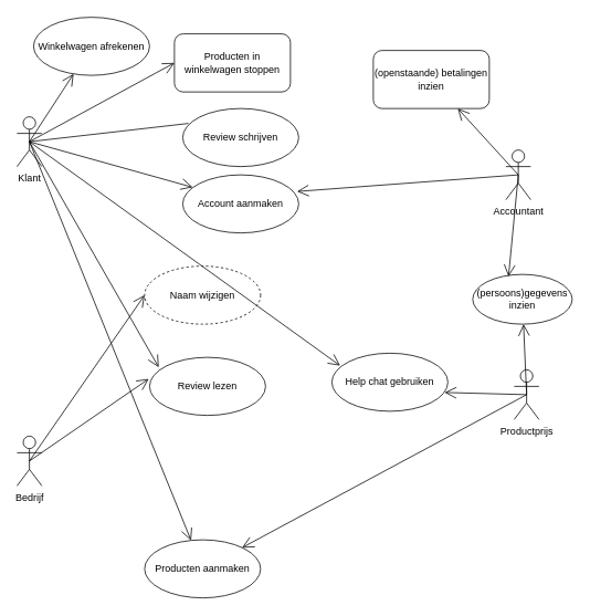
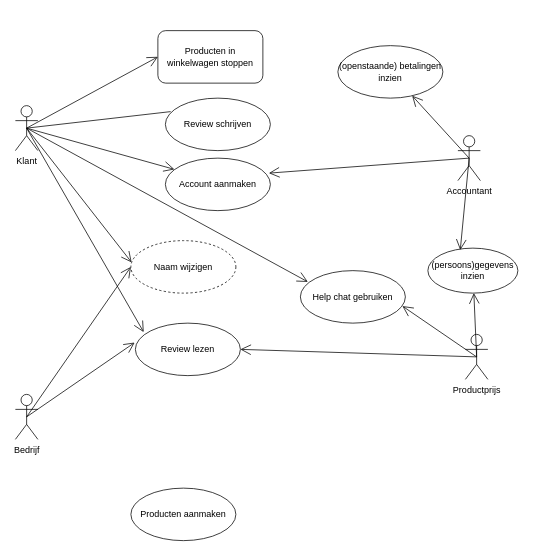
  <mxCell id="0" />
  <mxCell id="1" parent="0" />
  <mxCell id="2" value="Klant" style="shape=umlActor;verticalLabelPosition=bottom;verticalAlign=top;html=1;" vertex="1" parent="1"><mxGeometry x="20" y="140" width="30" height="60" as="geometry" /></mxCell>
  <mxCell id="3" value="Bedrijf" style="shape=umlActor;verticalLabelPosition=bottom;verticalAlign=top;html=1;" vertex="1" parent="1"><mxGeometry x="20" y="525" width="30" height="60" as="geometry" /></mxCell>
  <mxCell id="4" value="Producten in winkelwagen stoppen" style="whiteSpace=wrap;html=1;rounded=1;" vertex="1" parent="1"><mxGeometry x="210" y="40" width="140" height="70" as="geometry" /></mxCell>
  <mxCell id="5" value="Producten aanmaken" style="ellipse;whiteSpace=wrap;html=1;" vertex="1" parent="1"><mxGeometry x="174" y="650" width="140" height="70" as="geometry" /></mxCell>
- <mxCell id="6" value="Winkelwagen afrekenen" style="ellipse;whiteSpace=wrap;html=1;" vertex="1" parent="1"><mxGeometry x="40" y="20" width="140" height="70" as="geometry" /></mxCell>
  <mxCell id="7" value="Naam wijzigen" style="ellipse;whiteSpace=wrap;html=1;dashed=1;" vertex="1" parent="1"><mxGeometry x="174" y="320" width="140" height="70" as="geometry" /></mxCell>
  <mxCell id="8" value="Review schrijven" style="ellipse;whiteSpace=wrap;html=1;" vertex="1" parent="1"><mxGeometry x="220" y="130" width="140" height="70" as="geometry" /></mxCell>
  <mxCell id="9" value="Review lezen" style="ellipse;whiteSpace=wrap;html=1;" vertex="1" parent="1"><mxGeometry x="180" y="430" width="140" height="70" as="geometry" /></mxCell>
- <mxCell id="10" value="" style="endArrow=open;endFill=1;endSize=12;html=1;rounded=0;exitX=0.5;exitY=0.5;exitDx=0;exitDy=0;exitPerimeter=0;" edge="1" parent="1" source="2" target="6"><mxGeometry width="160" relative="1" as="geometry"><mxPoint x="230" y="290" as="sourcePoint" /><mxPoint x="390" y="290" as="targetPoint" /></mxGeometry></mxCell>
  <mxCell id="11" value="" style="endArrow=open;endFill=1;endSize=12;html=1;rounded=0;entryX=0;entryY=0.5;entryDx=0;entryDy=0;exitX=0.5;exitY=0.5;exitDx=0;exitDy=0;exitPerimeter=0;" edge="1" parent="1" source="3" target="7"><mxGeometry width="160" relative="1" as="geometry"><mxPoint x="50" y="280" as="sourcePoint" /><mxPoint x="240" y="350" as="targetPoint" /></mxGeometry></mxCell>
- <mxCell id="12" value="" style="endArrow=open;endFill=1;endSize=12;html=1;rounded=0;exitX=0.5;exitY=0.5;exitDx=0;exitDy=0;exitPerimeter=0;" edge="1" parent="1" source="2" target="5"><mxGeometry width="160" relative="1" as="geometry"><mxPoint x="90" y="360" as="sourcePoint" /><mxPoint x="210" y="290" as="targetPoint" /></mxGeometry></mxCell>
+ <mxCell id="12" value="" style="endArrow=open;endFill=1;endSize=12;html=1;rounded=0;exitX=0.5;exitY=0.5;exitDx=0;exitDy=0;exitPerimeter=0;entryX=0.007;entryY=0.414;entryDx=0;entryDy=0;entryPerimeter=0;" edge="1" parent="1" source="2" target="7"><mxGeometry width="160" relative="1" as="geometry"><mxPoint x="90" y="360" as="sourcePoint" /><mxPoint x="210" y="290" as="targetPoint" /></mxGeometry></mxCell>
  <mxCell id="13" value="" style="endArrow=none;endFill=1;endSize=12;html=1;rounded=0;entryX=0.05;entryY=0.257;entryDx=0;entryDy=0;entryPerimeter=0;exitX=0.5;exitY=0.5;exitDx=0;exitDy=0;exitPerimeter=0;" edge="1" parent="1" source="2" target="8"><mxGeometry width="160" relative="1" as="geometry"><mxPoint x="45" y="160" as="sourcePoint" /><mxPoint x="210" y="320" as="targetPoint" /></mxGeometry></mxCell>
  <mxCell id="14" value="" style="endArrow=open;endFill=1;endSize=12;html=1;rounded=0;entryX=-0.007;entryY=0.371;entryDx=0;entryDy=0;entryPerimeter=0;exitX=0.5;exitY=0.5;exitDx=0;exitDy=0;exitPerimeter=0;" edge="1" parent="1" source="3" target="9"><mxGeometry width="160" relative="1" as="geometry"><mxPoint x="50" y="280" as="sourcePoint" /><mxPoint x="270" y="380" as="targetPoint" /></mxGeometry></mxCell>
  <mxCell id="15" value="" style="endArrow=open;endFill=1;endSize=12;html=1;rounded=0;entryX=0.079;entryY=0.171;entryDx=0;entryDy=0;entryPerimeter=0;exitX=0.5;exitY=0.5;exitDx=0;exitDy=0;exitPerimeter=0;" edge="1" parent="1" source="2" target="9"><mxGeometry width="160" relative="1" as="geometry"><mxPoint x="60" y="150" as="sourcePoint" /><mxPoint x="280" y="390" as="targetPoint" /></mxGeometry></mxCell>
  <mxCell id="16" value="" style="endArrow=open;endFill=1;endSize=12;html=1;rounded=0;entryX=0;entryY=0.5;entryDx=0;entryDy=0;exitX=0.5;exitY=0.5;exitDx=0;exitDy=0;exitPerimeter=0;" edge="1" parent="1" source="2" target="4"><mxGeometry width="160" relative="1" as="geometry"><mxPoint x="60" y="150" as="sourcePoint" /><mxPoint x="290" y="400" as="targetPoint" /></mxGeometry></mxCell>
  <mxCell id="17" value="Accountant" style="shape=umlActor;verticalLabelPosition=bottom;verticalAlign=top;html=1;" vertex="1" parent="1"><mxGeometry x="610" y="180" width="30" height="60" as="geometry" /></mxCell>
  <mxCell id="18" value="(persoons)gegevens inzien" style="ellipse;whiteSpace=wrap;html=1;verticalAlign=middle;" vertex="1" parent="1"><mxGeometry x="570" y="330" width="120" height="60" as="geometry" /></mxCell>
- <mxCell id="19" value="(openstaande) betalingen inzien" style="whiteSpace=wrap;html=1;rounded=1;" vertex="1" parent="1"><mxGeometry x="450" y="60" width="140" height="70" as="geometry" /></mxCell>
+ <mxCell id="19" value="(openstaande) betalingen inzien" style="ellipse;whiteSpace=wrap;html=1;" vertex="1" parent="1"><mxGeometry x="450" y="60" width="140" height="70" as="geometry" /></mxCell>
  <mxCell id="20" value="" style="endArrow=open;endFill=1;endSize=12;html=1;rounded=0;exitX=0.5;exitY=0.5;exitDx=0;exitDy=0;exitPerimeter=0;" edge="1" parent="1" source="17" target="19"><mxGeometry width="160" relative="1" as="geometry"><mxPoint x="610" y="210" as="sourcePoint" /><mxPoint x="310" y="420" as="targetPoint" /></mxGeometry></mxCell>
  <mxCell id="21" value="Productprijs" style="shape=umlActor;verticalLabelPosition=bottom;verticalAlign=top;html=1;" vertex="1" parent="1"><mxGeometry x="620" y="445" width="30" height="60" as="geometry" /></mxCell>
  <mxCell id="22" value="Account aanmaken" style="ellipse;whiteSpace=wrap;html=1;" vertex="1" parent="1"><mxGeometry x="220" y="210" width="140" height="70" as="geometry" /></mxCell>
- <mxCell id="23" value="Help chat gebruiken" style="ellipse;whiteSpace=wrap;html=1;" vertex="1" parent="1"><mxGeometry x="400" y="425" width="140" height="70" as="geometry" /></mxCell>
+ <mxCell id="23" value="Help chat gebruiken" style="ellipse;whiteSpace=wrap;html=1;" vertex="1" parent="1"><mxGeometry x="400" y="360" width="140" height="70" as="geometry" /></mxCell>
  <mxCell id="24" value="" style="endArrow=open;endFill=1;endSize=12;html=1;rounded=0;exitX=0.5;exitY=0.5;exitDx=0;exitDy=0;exitPerimeter=0;entryX=0.086;entryY=0.214;entryDx=0;entryDy=0;entryPerimeter=0;" edge="1" parent="1" source="2" target="22"><mxGeometry width="160" relative="1" as="geometry"><mxPoint x="170" y="440" as="sourcePoint" /><mxPoint x="330" y="440" as="targetPoint" /></mxGeometry></mxCell>
- <mxCell id="25" value="" style="endArrow=open;endFill=1;endSize=12;html=1;rounded=0;exitX=0.5;exitY=0.5;exitDx=0;exitDy=0;exitPerimeter=0;" edge="1" parent="1" source="21" target="5"><mxGeometry width="160" relative="1" as="geometry"><mxPoint x="190" y="460" as="sourcePoint" /><mxPoint x="350" y="460" as="targetPoint" /></mxGeometry></mxCell>
+ <mxCell id="25" value="" style="endArrow=open;endFill=1;endSize=12;html=1;rounded=0;exitX=0.5;exitY=0.5;exitDx=0;exitDy=0;exitPerimeter=0;entryX=1;entryY=0.5;entryDx=0;entryDy=0;" edge="1" parent="1" source="21" target="9"><mxGeometry width="160" relative="1" as="geometry"><mxPoint x="190" y="460" as="sourcePoint" /><mxPoint x="350" y="460" as="targetPoint" /></mxGeometry></mxCell>
  <mxCell id="26" value="" style="endArrow=open;endFill=1;endSize=12;html=1;rounded=0;exitX=0.5;exitY=0.5;exitDx=0;exitDy=0;exitPerimeter=0;entryX=0.986;entryY=0.286;entryDx=0;entryDy=0;entryPerimeter=0;" edge="1" parent="1" source="17" target="22"><mxGeometry width="160" relative="1" as="geometry"><mxPoint x="200" y="470" as="sourcePoint" /><mxPoint x="360" y="470" as="targetPoint" /></mxGeometry></mxCell>
  <mxCell id="27" value="" style="endArrow=open;endFill=1;endSize=12;html=1;rounded=0;exitX=0.5;exitY=0.5;exitDx=0;exitDy=0;exitPerimeter=0;entryX=0.071;entryY=0.214;entryDx=0;entryDy=0;entryPerimeter=0;" edge="1" parent="1" source="2" target="23"><mxGeometry width="160" relative="1" as="geometry"><mxPoint x="210" y="480" as="sourcePoint" /><mxPoint x="370" y="480" as="targetPoint" /></mxGeometry></mxCell>
  <mxCell id="28" value="" style="endArrow=open;endFill=1;endSize=12;html=1;rounded=0;exitX=0.5;exitY=0.5;exitDx=0;exitDy=0;exitPerimeter=0;entryX=0.972;entryY=0.676;entryDx=0;entryDy=0;entryPerimeter=0;" edge="1" parent="1" source="21" target="23"><mxGeometry width="160" relative="1" as="geometry"><mxPoint x="220" y="490" as="sourcePoint" /><mxPoint x="380" y="490" as="targetPoint" /></mxGeometry></mxCell>
  <mxCell id="29" value="" style="endArrow=open;endFill=1;endSize=12;html=1;rounded=0;exitX=0.5;exitY=0.5;exitDx=0;exitDy=0;exitPerimeter=0;" edge="1" parent="1" source="21" target="18"><mxGeometry width="160" relative="1" as="geometry"><mxPoint x="480" y="600" as="sourcePoint" /><mxPoint x="640" y="600" as="targetPoint" /></mxGeometry></mxCell>
  <mxCell id="30" value="" style="endArrow=open;endFill=1;endSize=12;html=1;rounded=0;exitX=0.5;exitY=0.5;exitDx=0;exitDy=0;exitPerimeter=0;entryX=0.36;entryY=0.042;entryDx=0;entryDy=0;entryPerimeter=0;" edge="1" parent="1" source="17" target="18"><mxGeometry width="160" relative="1" as="geometry"><mxPoint x="490" y="610" as="sourcePoint" /><mxPoint x="650" y="610" as="targetPoint" /></mxGeometry></mxCell>
